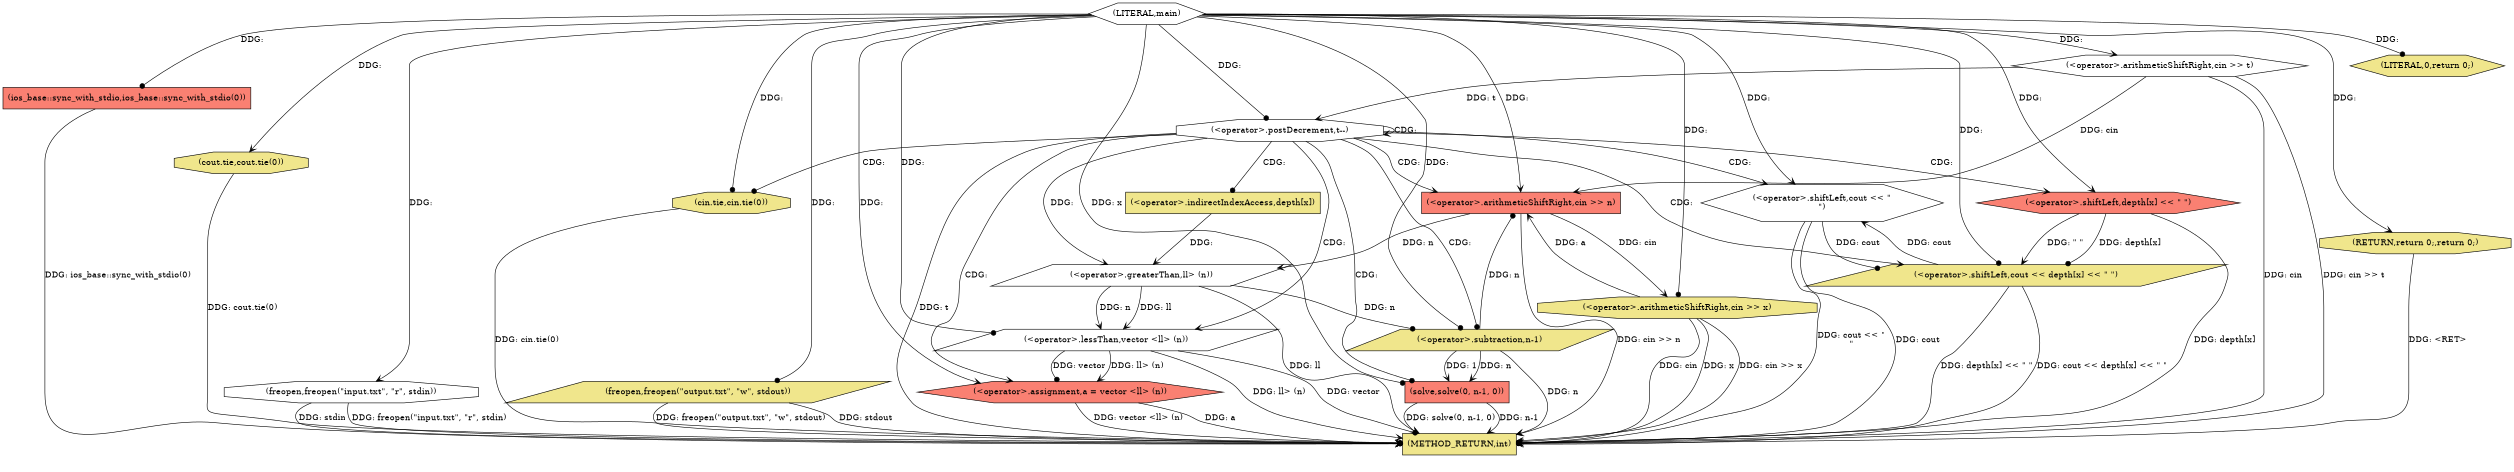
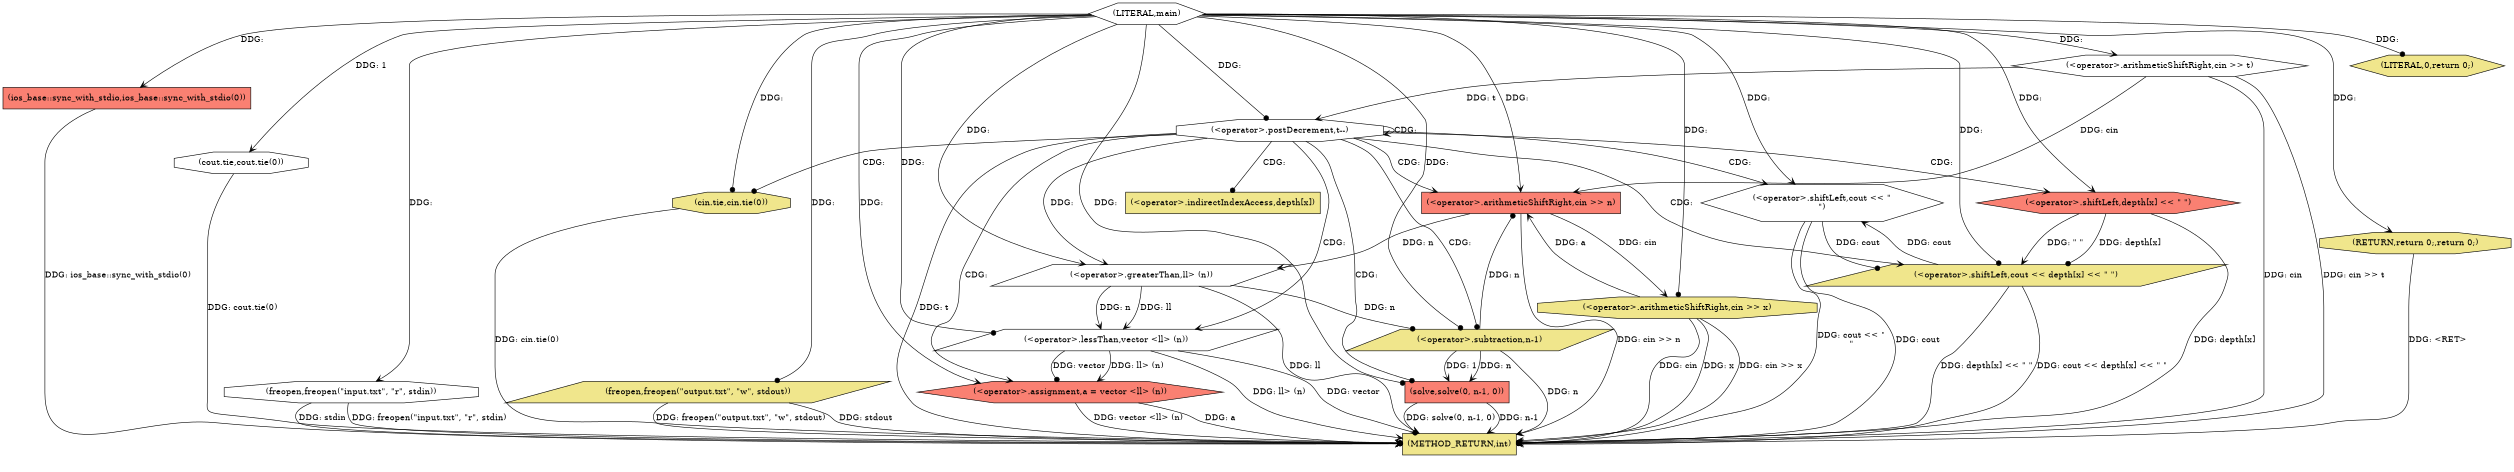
  digraph {
    node [fillcolor=khaki shape=hexagon style=filled]
    edge [arrowhead=vee]
    n1 [fillcolor=white label="(LITERAL,main)"]
    n2 [fillcolor=salmon label="(ios_base::sync_with_stdio,ios_base::sync_with_stdio(0))" shape=box]
    n3 [label="(cin.tie,cin.tie(0))" shape=octagon]
-   n4 [label="(cout.tie,cout.tie(0))" shape=octagon]
+   n4 [fillcolor=white label="(cout.tie,cout.tie(0))" shape=octagon]
    n5 [fillcolor=white label="(freopen,freopen(\"input.txt\", \"r\", stdin))" shape=octagon]
    n6 [label="(freopen,freopen(\"output.txt\", \"w\", stdout))" shape=parallelogram]
    n7 [fillcolor=white label="(<operator>.arithmeticShiftRight,cin >> t)"]
    n8 [label="(RETURN,return 0;,return 0;)" shape=octagon]
    n9 [fillcolor=white label="(<operator>.postDecrement,t--)" shape=octagon]
    n10 [label="(LITERAL,0,return 0;)"]
    n11 [fillcolor=salmon label="(<operator>.arithmeticShiftRight,cin >> n)" shape=box]
    n12 [fillcolor=salmon label="(<operator>.assignment,a = vector <ll> (n))"]
    n13 [label="(<operator>.arithmeticShiftRight,cin >> x)" shape=octagon]
    n14 [fillcolor=salmon label="(solve,solve(0, n-1, 0))" shape=box]
    n15 [fillcolor=white label="(<operator>.shiftLeft,cout << \"\n\")"]
    n16 [label="(<operator>.shiftLeft,cout << depth[x] << \" \")" shape=parallelogram]
    n17 [fillcolor=white label="(<operator>.lessThan,vector <ll> (n))" shape=parallelogram]
    n18 [label="(<operator>.subtraction,n-1)" shape=parallelogram]
    n19 [fillcolor=white label="(<operator>.greaterThan,ll> (n))" shape=parallelogram]
    n20 [fillcolor=salmon label="(<operator>.shiftLeft,depth[x] << \" \")"]
    n21 [label="(METHOD_RETURN,int)" shape=box]
    n22 [label="(<operator>.indirectIndexAccess,depth[x])" shape=box]
-   n1 -> n2 [arrowhead=dot label="DDG: "]
+   n1 -> n2 [label="DDG: "]
    n1 -> n3 [arrowhead=dot label="DDG: "]
-   n1 -> n4 [label="DDG: "]
+   n1 -> n4 [label="DDG: 1"]
    n1 -> n5 [label="DDG: "]
    n1 -> n6 [arrowhead=dot label="DDG: "]
    n1 -> n7 [label="DDG: "]
    n1 -> n8 [label="DDG: "]
    n1 -> n9 [arrowhead=dot label="DDG: "]
    n1 -> n10 [arrowhead=dot label="DDG: "]
    n1 -> n11 [label="DDG: "]
    n1 -> n12 [label="DDG: "]
    n1 -> n13 [arrowhead=dot label="DDG: "]
-   n1 -> n14 [arrowhead=dot label="DDG: x"]
+   n1 -> n14 [arrowhead=dot label="DDG: "]
    n1 -> n15 [label="DDG: "]
    n1 -> n16 [arrowhead=dot label="DDG: "]
    n1 -> n17 [arrowhead=dot label="DDG: "]
    n1 -> n18 [arrowhead=dot label="DDG: "]
-   n22 -> n19 [label="DDG: "]
+   n1 -> n19 [label="DDG: "]
    n1 -> n20 [label="DDG: "]
    n2 -> n21 [label="DDG: ios_base::sync_with_stdio(0)"]
    n3 -> n21 [arrowhead=dot label="DDG: cin.tie(0)"]
    n4 -> n21 [label="DDG: cout.tie(0)"]
    n5 -> n21 [arrowhead=dot label="DDG: freopen(\"input.txt\", \"r\", stdin)"]
    n5 -> n21 [arrowhead=dot label="DDG: stdin"]
    n6 -> n21 [arrowhead=dot label="DDG: freopen(\"output.txt\", \"w\", stdout)"]
    n6 -> n21 [arrowhead=dot label="DDG: stdout"]
    n7 -> n9 [label="DDG: t"]
    n7 -> n11 [label="DDG: cin"]
    n7 -> n21 [arrowhead=dot label="DDG: cin"]
    n7 -> n21 [arrowhead=dot label="DDG: cin >> t"]
    n8 -> n21 [arrowhead=dot label="DDG: <RET>"]
    n9 -> n3 [arrowhead=dot label="CDG: "]
    n9 -> n9 [label="CDG: "]
    n9 -> n11 [label="CDG: "]
    n9 -> n12 [label="CDG: "]
    n9 -> n14 [arrowhead=dot label="CDG: "]
    n9 -> n15 [label="CDG: "]
    n9 -> n16 [label="CDG: "]
    n9 -> n17 [label="CDG: "]
    n9 -> n18 [arrowhead=dot label="CDG: "]
    n9 -> n19 [label="DDG: "]
    n9 -> n20 [label="CDG: "]
    n9 -> n21 [label="DDG: t"]
    n9 -> n22 [arrowhead=dot label="CDG: "]
    n11 -> n13 [label="DDG: cin"]
    n11 -> n19 [label="DDG: n"]
    n11 -> n21 [label="DDG: cin >> n"]
    n12 -> n21 [label="DDG: vector <ll> (n)"]
    n12 -> n21 [label="DDG: a"]
    n13 -> n11 [label="DDG: a"]
    n13 -> n21 [label="DDG: cin"]
    n13 -> n21 [label="DDG: x"]
    n13 -> n21 [label="DDG: cin >> x"]
    n14 -> n21 [label="DDG: n-1"]
    n14 -> n21 [label="DDG: solve(0, n-1, 0)"]
    n15 -> n16 [arrowhead=dot label="DDG: cout"]
    n15 -> n21 [label="DDG: cout"]
    n15 -> n21 [arrowhead=dot label="DDG: cout << \"\n\""]
    n16 -> n15 [label="DDG: cout"]
    n16 -> n21 [arrowhead=dot label="DDG: depth[x] << \" \""]
    n16 -> n21 [label="DDG: cout << depth[x] << \" \""]
    n17 -> n12 [label="DDG: ll> (n)"]
    n17 -> n12 [arrowhead=dot label="DDG: vector"]
    n17 -> n21 [label="DDG: ll> (n)"]
    n17 -> n21 [arrowhead=dot label="DDG: vector"]
    n18 -> n11 [arrowhead=dot label="DDG: n"]
    n18 -> n14 [label="DDG: 1"]
    n18 -> n14 [label="DDG: n"]
    n18 -> n21 [label="DDG: n"]
    n19 -> n17 [label="DDG: ll"]
    n19 -> n17 [label="DDG: n"]
    n19 -> n18 [arrowhead=dot label="DDG: n"]
    n19 -> n21 [label="DDG: ll"]
    n20 -> n16 [label="DDG: \" \""]
    n20 -> n16 [arrowhead=dot label="DDG: depth[x]"]
    n20 -> n21 [label="DDG: depth[x]"]
  }
